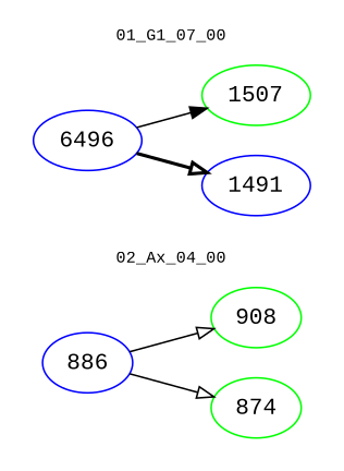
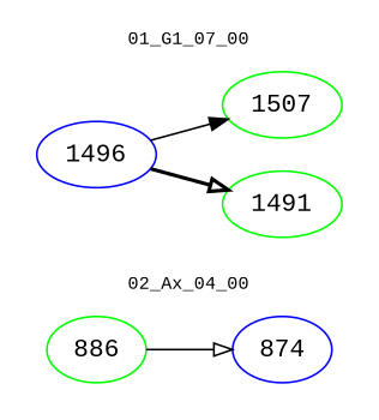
  digraph {
    fontname="Liberation Mono"
    rankdir=LR
    node [color=blue fontname="Liberation Mono" shape=ellipse]
    edge [arrowhead=onormal color=black fontname="Liberation Mono" style=solid]
-   n1 [label=886]
-   n2 [color=green label=874]
-   n3 [color=green label=908]
-   n4 [label=6496]
-   n5 [label=1491]
+   n1 [color=green label=886]
+   n2 [label=874]
+   n4 [label=1496]
+   n5 [color=green label=1491]
    n6 [color=green label=1507]
    subgraph cluster_1 {
      color=white
      fontsize=10
      label="02_Ax_04_00"
      n1
      n2
-     n3
    }
    subgraph cluster_2 {
      color=white
      fontsize=10
      label="01_G1_07_00"
      n4
      n5
      n6
    }
    n1 -> n2
-   n1 -> n3
    n4 -> n5 [style=bold]
    n4 -> n6 [arrowhead=normal]
  }
